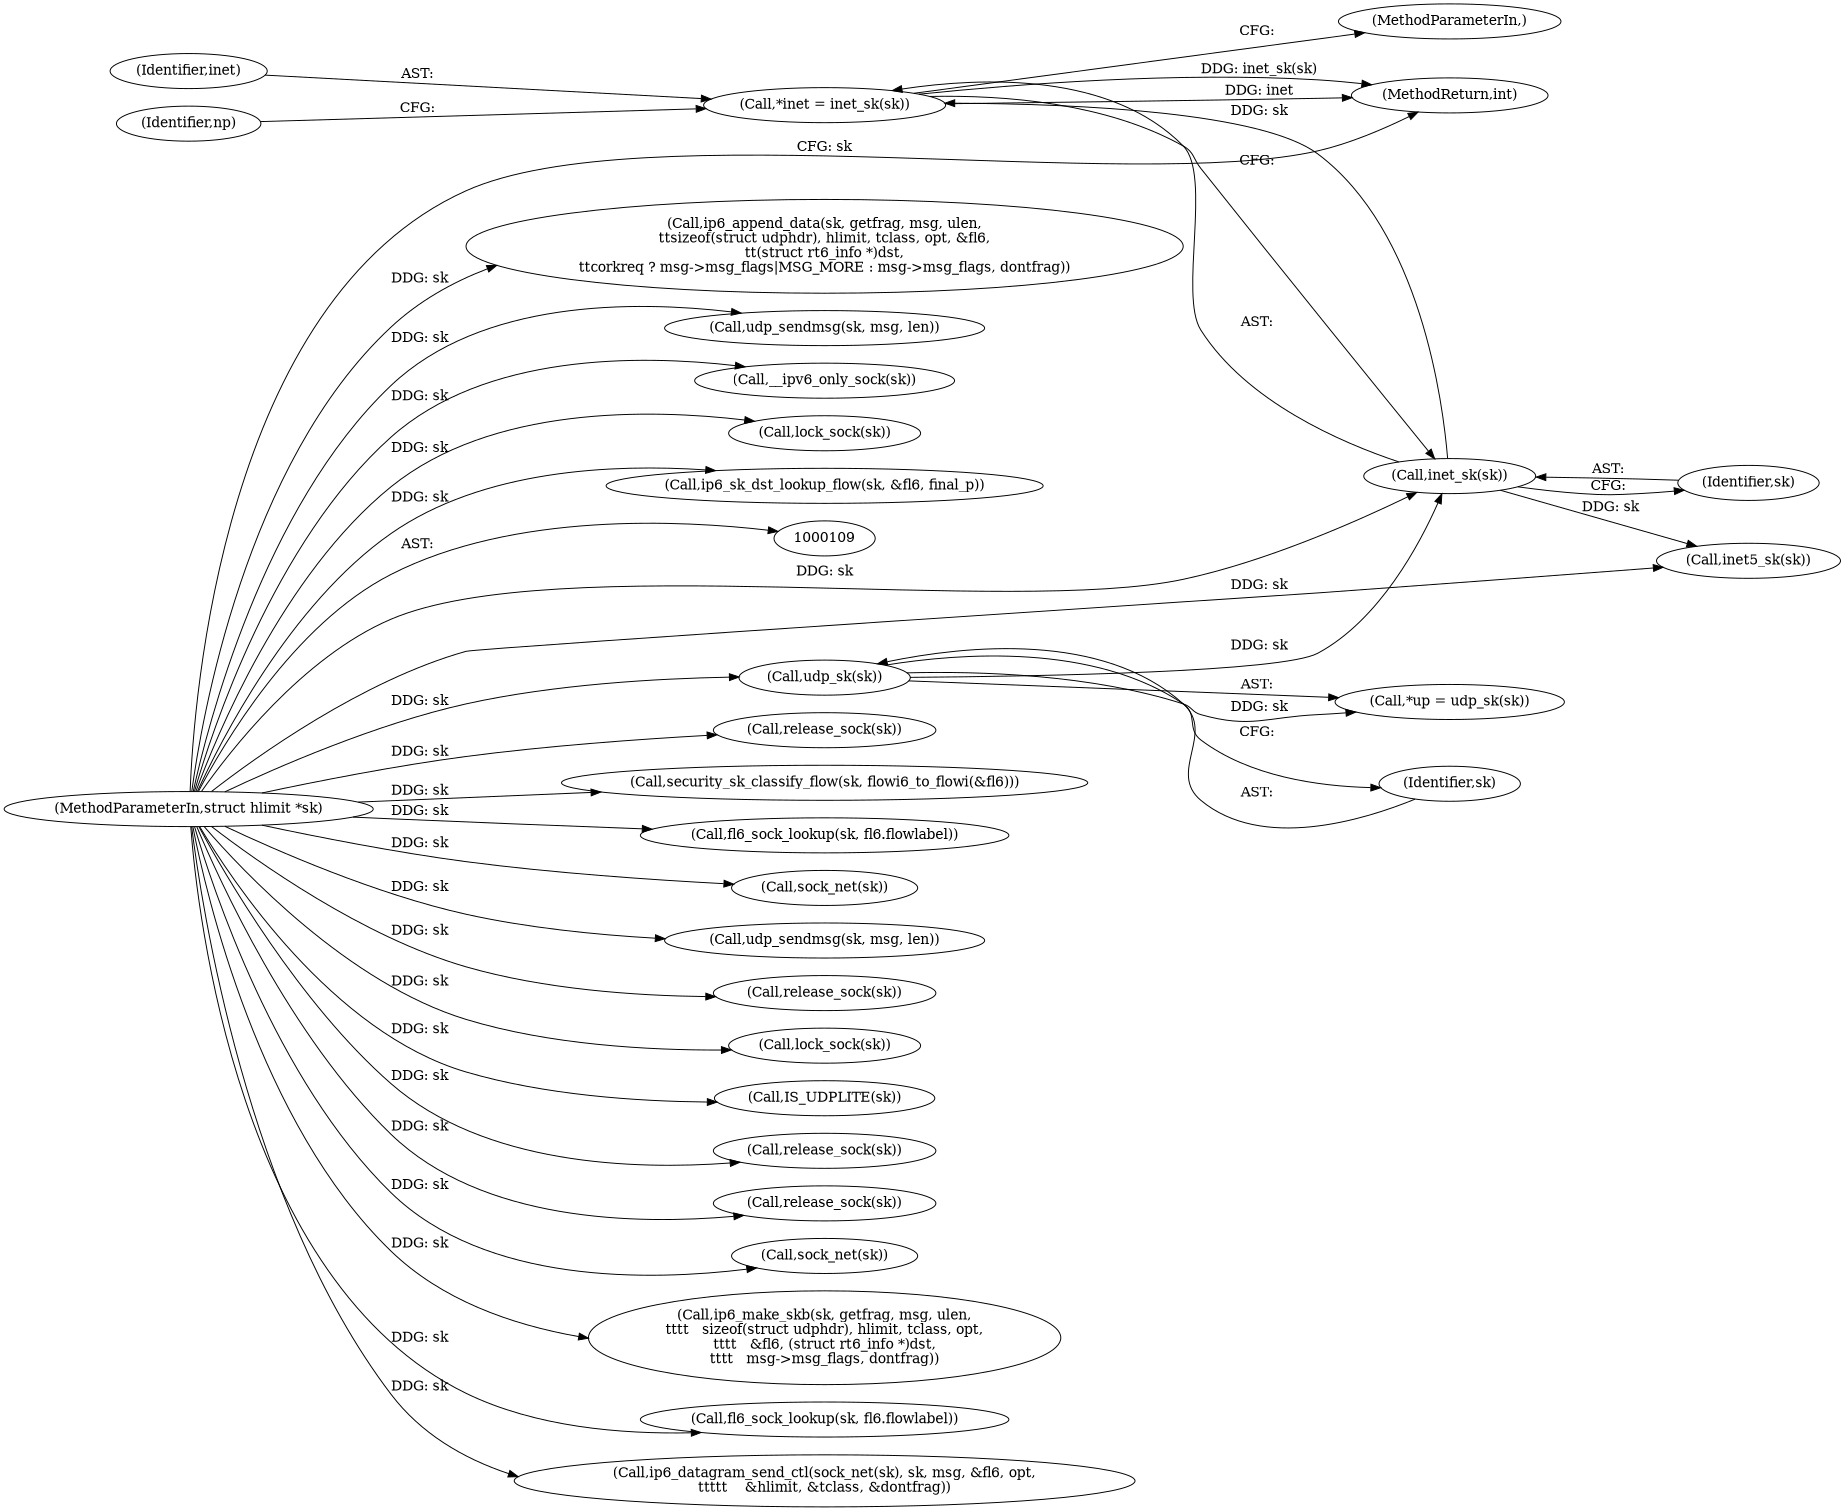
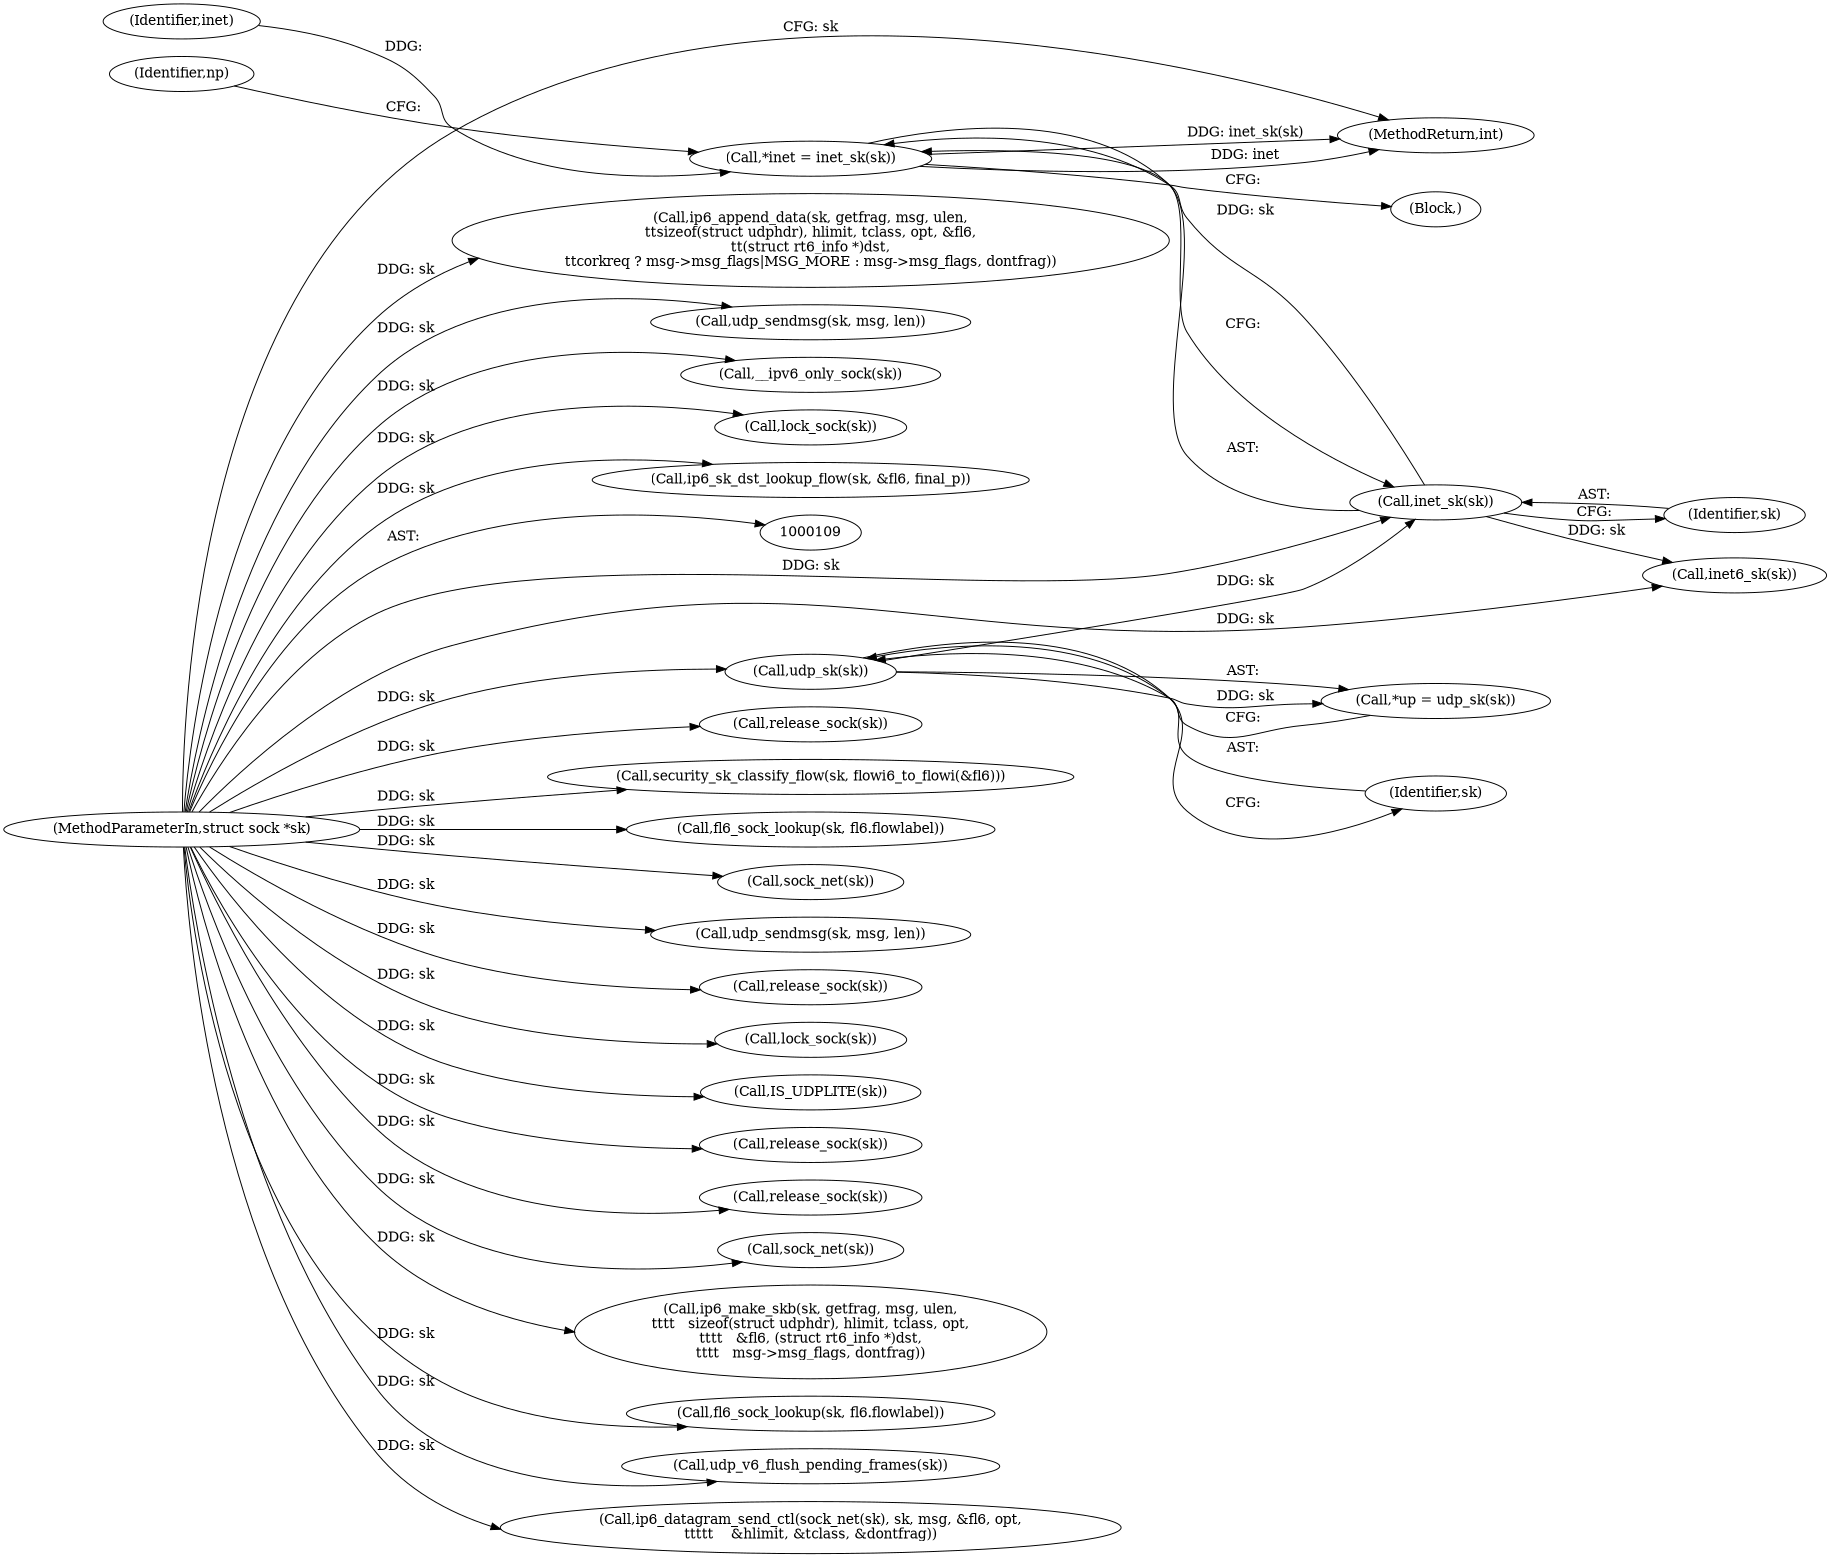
  digraph {
    rankdir=LR
    n1 [label="(Call,*inet = inet_sk(sk))"]
    n2 [label="(Call,inet_sk(sk))"]
-   n3 [label="(MethodParameterIn,)"]
+   n3 [label="(Block,)"]
    n4 [label="(MethodReturn,int)"]
-   n5 [label="(Call,inet5_sk(sk))"]
+   n5 [label="(Call,inet6_sk(sk))"]
    n6 [label="(Identifier,sk)"]
    n7 [label="(Call,udp_sk(sk))"]
    n8 [label="(Call,*up = udp_sk(sk))"]
    n9 [label="(Identifier,sk)"]
-   n10 [label="(MethodParameterIn,struct hlimit *sk)"]
+   n10 [label="(MethodParameterIn,struct sock *sk)"]
    n11 [label="(Call,release_sock(sk))"]
    n12 [label="(Call,security_sk_classify_flow(sk, flowi6_to_flowi(&fl6)))"]
    n13 [label="(Call,fl6_sock_lookup(sk, fl6.flowlabel))"]
    n14 [label="(Call,sock_net(sk))"]
    n15 [label="(Call,udp_sendmsg(sk, msg, len))"]
    n16 [label="(Call,release_sock(sk))"]
    n17 [label="(Call,lock_sock(sk))"]
    n18 [label="(Call,IS_UDPLITE(sk))"]
    n19 [label="(Call,release_sock(sk))"]
    n20 [label="(Call,release_sock(sk))"]
    n21 [label="(Call,sock_net(sk))"]
    n22 [label="(Call,ip6_make_skb(sk, getfrag, msg, ulen,\n\t\t\t\t   sizeof(struct udphdr), hlimit, tclass, opt,\n\t\t\t\t   &fl6, (struct rt6_info *)dst,\n\t\t\t\t   msg->msg_flags, dontfrag))"]
    n23 [label="(Call,fl6_sock_lookup(sk, fl6.flowlabel))"]
+   n24 [label="(Call,udp_v6_flush_pending_frames(sk))"]
    n25 [label="(Call,ip6_datagram_send_ctl(sock_net(sk), sk, msg, &fl6, opt,\n\t\t\t\t\t    &hlimit, &tclass, &dontfrag))"]
    n26 [label="(Call,ip6_append_data(sk, getfrag, msg, ulen,\n\t\tsizeof(struct udphdr), hlimit, tclass, opt, &fl6,\n\t\t(struct rt6_info *)dst,\n\t\tcorkreq ? msg->msg_flags|MSG_MORE : msg->msg_flags, dontfrag))"]
    n27 [label="(Call,udp_sendmsg(sk, msg, len))"]
    n28 [label="(Call,__ipv6_only_sock(sk))"]
    n29 [label="(Call,lock_sock(sk))"]
    n30 [label="(Call,ip6_sk_dst_lookup_flow(sk, &fl6, final_p))"]
    1000109
    n32 [label="(Identifier,np)"]
    n33 [label="(Identifier,inet)"]
    n1 -> n2 [label="CFG: "]
    n1 -> n3 [label="CFG: "]
    n1 -> n4 [label="DDG: inet_sk(sk)"]
    n1 -> n4 [label="DDG: inet"]
    n2 -> n1 [label="AST: "]
    n2 -> n1 [label="DDG: sk"]
    n2 -> n5 [label="DDG: sk"]
    n2 -> n6 [label="CFG: "]
    n6 -> n2 [label="AST: "]
    n7 -> n2 [label="DDG: sk"]
    n7 -> n8 [label="AST: "]
    n7 -> n8 [label="DDG: sk"]
    n7 -> n9 [label="CFG: "]
+   n8 -> n7 [label="CFG: "]
    n9 -> n7 [label="AST: "]
    n10 -> n2 [label="DDG: sk"]
    n10 -> n4 [label="CFG: sk"]
    n10 -> n5 [label="DDG: sk"]
    n10 -> n7 [label="DDG: sk"]
    n10 -> n11 [label="DDG: sk"]
    n10 -> n12 [label="DDG: sk"]
    n10 -> n13 [label="DDG: sk"]
    n10 -> n14 [label="DDG: sk"]
    n10 -> n15 [label="DDG: sk"]
    n10 -> n16 [label="DDG: sk"]
    n10 -> n17 [label="DDG: sk"]
    n10 -> n18 [label="DDG: sk"]
    n10 -> n19 [label="DDG: sk"]
    n10 -> n20 [label="DDG: sk"]
    n10 -> n21 [label="DDG: sk"]
    n10 -> n22 [label="DDG: sk"]
    n10 -> n23 [label="DDG: sk"]
+   n10 -> n24 [label="DDG: sk"]
    n10 -> n25 [label="DDG: sk"]
    n10 -> n26 [label="DDG: sk"]
    n10 -> n27 [label="DDG: sk"]
    n10 -> n28 [label="DDG: sk"]
    n10 -> n29 [label="DDG: sk"]
    n10 -> n30 [label="DDG: sk"]
    n10 -> 1000109 [label="AST: "]
    n32 -> n1 [label="CFG: "]
-   n33 -> n1 [label="AST: "]
+   n33 -> n1 [label="DDG: "]
  }
